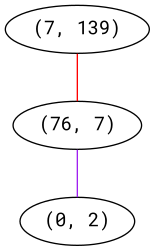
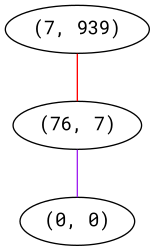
  graph {
    fontname="Roboto Mono"
    node [fontname="Roboto Mono"]
    edge [fontname="Roboto Mono"]
-   "(7, 139)"
+   "(7, 139)" [label="(7, 939)"]
    "(76, 7)"
-   "(0, 0)" [label="(0, 2)"]
+   "(0, 0)"
    "(7, 139)" -- "(76, 7)" [color=red weight=1]
    "(76, 7)" -- "(0, 0)" [color=purple weight=4]
  }
